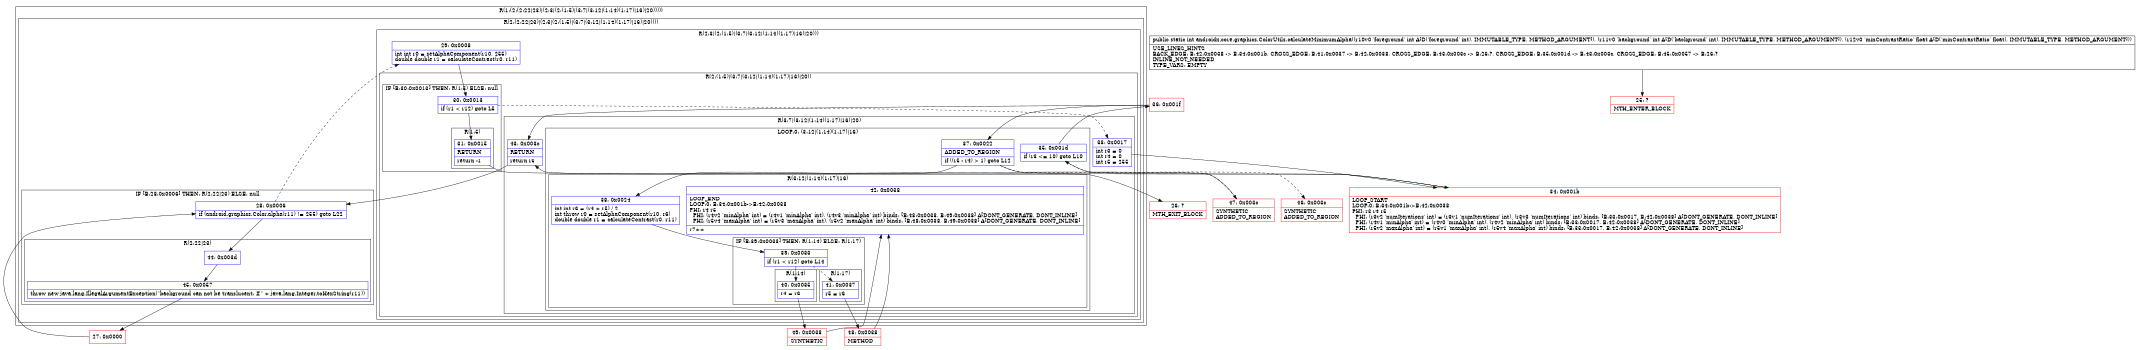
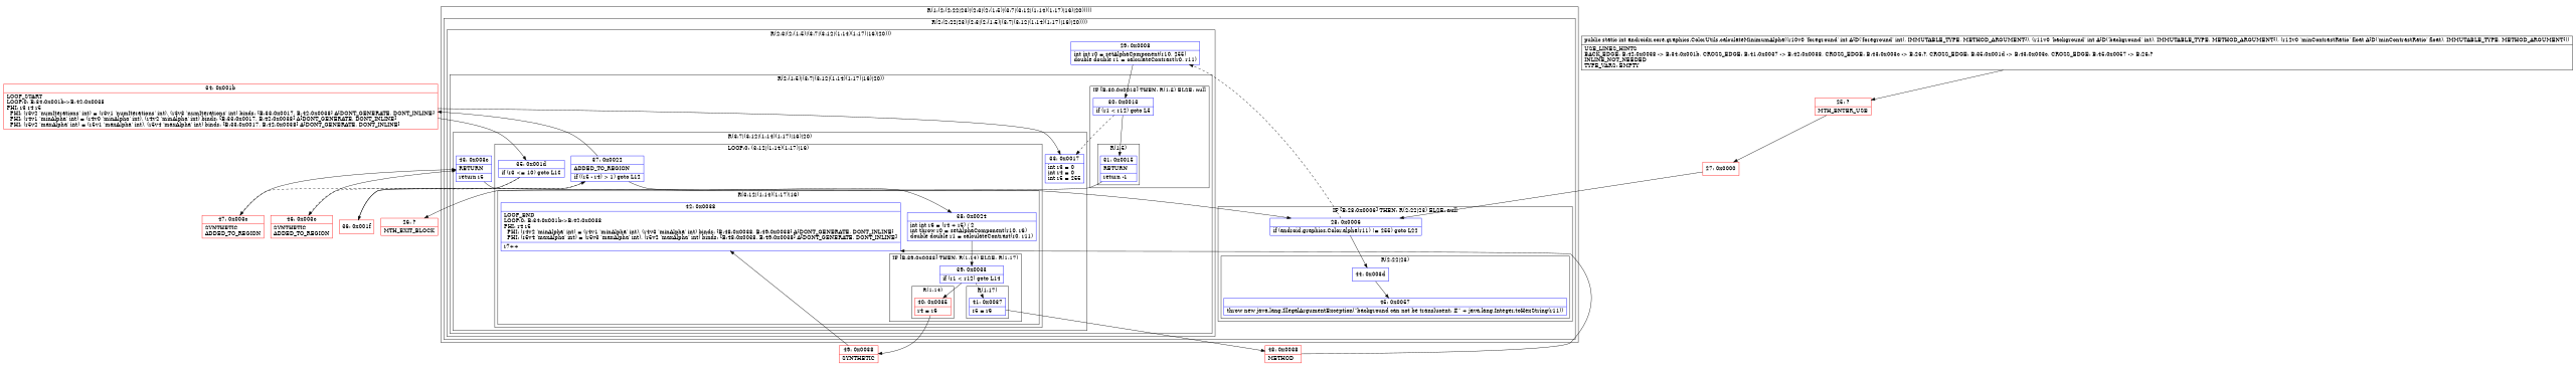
  digraph {
    node [color=blue shape=record]
    n1 [label="{44\:\ 0x003d}"]
    n2 [label="{45\:\ 0x0057|throw new java.lang.IllegalArgumentException(\"background can not be translucent: #\" + java.lang.Integer.toHexString(r11))\l}"]
    n3 [label="{28\:\ 0x0006|if (android.graphics.Color.alpha(r11) != 255) goto L22\l}"]
    n4 [label="{31\:\ 0x0015|RETURN\l|return \-1\l}"]
    n5 [label="{30\:\ 0x0013|if (r1 \< r12) goto L5\l}"]
-   n6 [label="{40\:\ 0x0035|r4 = r6\l}"]
+   n6 [color=red label="{40\:\ 0x0035|r4 = r6\l}"]
    n7 [label="{41\:\ 0x0037|r5 = r6\l}"]
    n8 [label="{39\:\ 0x0033|if (r1 \< r12) goto L14\l}"]
    n9 [label="{38\:\ 0x0024|int int r6 = (r4 + r5) \/ 2\lint throw r0 = setAlphaComponent(r10, r6)\ldouble double r1 = calculateContrast(r0, r11)\l}"]
    n10 [label="{42\:\ 0x0038|LOOP_END\lLOOP:0: B:34:0x001b\-\>B:42:0x0038\lPHI: r4 r5 \l  PHI: (r4v2 'minAlpha' int) = (r4v1 'minAlpha' int), (r4v3 'minAlpha' int) binds: [B:48:0x0038, B:49:0x0038] A[DONT_GENERATE, DONT_INLINE]\l  PHI: (r5v4 'maxAlpha' int) = (r5v3 'maxAlpha' int), (r5v2 'maxAlpha' int) binds: [B:48:0x0038, B:49:0x0038] A[DONT_GENERATE, DONT_INLINE]\l|r7++\l}"]
    n11 [label="{35\:\ 0x001d|if (r3 \<= 10) goto L10\l}"]
    n12 [label="{37\:\ 0x0022|ADDED_TO_REGION\l|if ((r5 \- r4) \> 1) goto L12\l}"]
    n13 [label="{33\:\ 0x0017|int r3 = 0\lint r4 = 0\lint r5 = 255\l}"]
    n14 [label="{43\:\ 0x003c|RETURN\l|return r5\l}"]
    n15 [label="{29\:\ 0x0008|int int r0 = setAlphaComponent(r10, 255)\ldouble double r1 = calculateContrast(r0, r11)\l}"]
    n16 [color=red label="{26\:\ ?|MTH_EXIT_BLOCK\l}"]
    n17 [color=red label="{49\:\ 0x0038|SYNTHETIC\l}"]
    n18 [color=red label="{48\:\ 0x0038|METHOD\l}"]
    n19 [color=red label="{36\:\ 0x001f}"]
    n20 [color=red label="{47\:\ 0x003c|SYNTHETIC\lADDED_TO_REGION\l}"]
    n21 [color=red label="{34\:\ 0x001b|LOOP_START\lLOOP:0: B:34:0x001b\-\>B:42:0x0038\lPHI: r3 r4 r5 \l  PHI: (r3v2 'numIterations' int) = (r3v1 'numIterations' int), (r3v3 'numIterations' int) binds: [B:33:0x0017, B:42:0x0038] A[DONT_GENERATE, DONT_INLINE]\l  PHI: (r4v1 'minAlpha' int) = (r4v0 'minAlpha' int), (r4v2 'minAlpha' int) binds: [B:33:0x0017, B:42:0x0038] A[DONT_GENERATE, DONT_INLINE]\l  PHI: (r5v2 'maxAlpha' int) = (r5v1 'maxAlpha' int), (r5v4 'maxAlpha' int) binds: [B:33:0x0017, B:42:0x0038] A[DONT_GENERATE, DONT_INLINE]\l}"]
    n22 [color=red label="{46\:\ 0x003c|SYNTHETIC\lADDED_TO_REGION\l}"]
-   n23 [color=red label="{25\:\ ?|MTH_ENTER_BLOCK\l}"]
+   n23 [color=red label="{25\:\ ?|MTH_ENTER_USE\l}"]
    n24 [color=red label="{27\:\ 0x0000}"]
    n25 [label="{public static int androidx.core.graphics.ColorUtils.calculateMinimumAlpha((r10v0 'foreground' int A[D('foreground' int), IMMUTABLE_TYPE, METHOD_ARGUMENT]), (r11v0 'background' int A[D('background' int), IMMUTABLE_TYPE, METHOD_ARGUMENT]), (r12v0 'minContrastRatio' float A[D('minContrastRatio' float), IMMUTABLE_TYPE, METHOD_ARGUMENT]))  | USE_LINES_HINTS\lBACK_EDGE: B:42:0x0038 \-\> B:34:0x001b, CROSS_EDGE: B:41:0x0037 \-\> B:42:0x0038, CROSS_EDGE: B:43:0x003c \-\> B:26:?, CROSS_EDGE: B:35:0x001d \-\> B:43:0x003c, CROSS_EDGE: B:45:0x0057 \-\> B:26:?\lINLINE_NOT_NEEDED\lTYPE_VARS: EMPTY\l}" color=""]
    subgraph cluster_1 {
      label="R(1:(2:(2:22|23)|(2:3|(2:(1:5)|(3:7|(3:12|(1:14)(1:17)|16)|20)))))"
      subgraph cluster_2 {
        label="R(2:(2:22|23)|(2:3|(2:(1:5)|(3:7|(3:12|(1:14)(1:17)|16)|20))))"
        subgraph cluster_3 {
          label="IF [B:28:0x0006] THEN: R(2:22|23) ELSE: null"
          n3
          subgraph cluster_4 {
            label="R(2:22|23)"
            n1
            n2
          }
        }
        subgraph cluster_5 {
          label="R(2:3|(2:(1:5)|(3:7|(3:12|(1:14)(1:17)|16)|20)))"
          n15
          subgraph cluster_6 {
            label="R(2:(1:5)|(3:7|(3:12|(1:14)(1:17)|16)|20))"
            subgraph cluster_7 {
              label="IF [B:30:0x0013] THEN: R(1:5) ELSE: null"
              n5
              subgraph cluster_8 {
                label="R(1:5)"
                n4
              }
            }
            subgraph cluster_9 {
              label="R(3:7|(3:12|(1:14)(1:17)|16)|20)"
              n13
              n14
              subgraph cluster_10 {
                label="LOOP:0: (3:12|(1:14)(1:17)|16)"
                n11
                n12
                subgraph cluster_11 {
                  label="R(3:12|(1:14)(1:17)|16)"
                  n9
                  n10
                  subgraph cluster_12 {
                    label="IF [B:39:0x0033] THEN: R(1:14) ELSE: R(1:17)"
                    n8
                    subgraph cluster_13 {
                      label="R(1:14)"
                      n6
                    }
                    subgraph cluster_14 {
                      label="R(1:17)"
                      n7
                    }
                  }
                }
              }
            }
          }
        }
      }
    }
    n1 -> n2
    n3 -> n1
    n3 -> n15 [style=dashed]
    n4 -> n16
    n5 -> n4
    n5 -> n13 [style=dashed]
    n6 -> n17
    n7 -> n18
    n8 -> n6
    n8 -> n7 [style=dashed]
    n9 -> n8
    n11 -> n19
    n11 -> n20 [style=dashed]
    n12 -> n9
    n12 -> n21
    n12 -> n22 [style=dashed]
-   n13 -> n21
+   n21 -> n13
    n14 -> n3
    n15 -> n5
    n17 -> n10
    n18 -> n10
    n19 -> n12
    n20 -> n14
    n21 -> n11
-   n19 -> n14
-   n2 -> n24
+   n22 -> n14
+   n23 -> n24
    n24 -> n3
    n25 -> n23
  }
